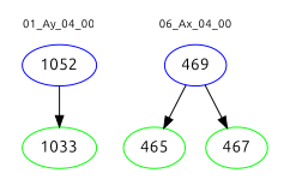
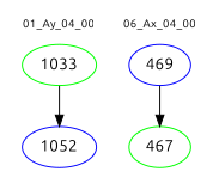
  digraph {
    fontname=Ubuntu
    node [color=green fontname=Ubuntu]
    edge [color=black fontname=Ubuntu]
    n1 [color=blue label=1052]
    n2 [label=1033]
    n3 [color=blue label=469]
-   n4 [label=465]
    n5 [label=467]
    subgraph cluster_1 {
      color=white
      fontsize=10
      label="01_Ay_04_00"
      n1
      n2
    }
    subgraph cluster_2 {
      color=white
      fontsize=10
      label="06_Ax_04_00"
      n3
-     n4
      n5
    }
-   n1 -> n2
-   n3 -> n4
+   n2 -> n1
    n3 -> n5
  }
